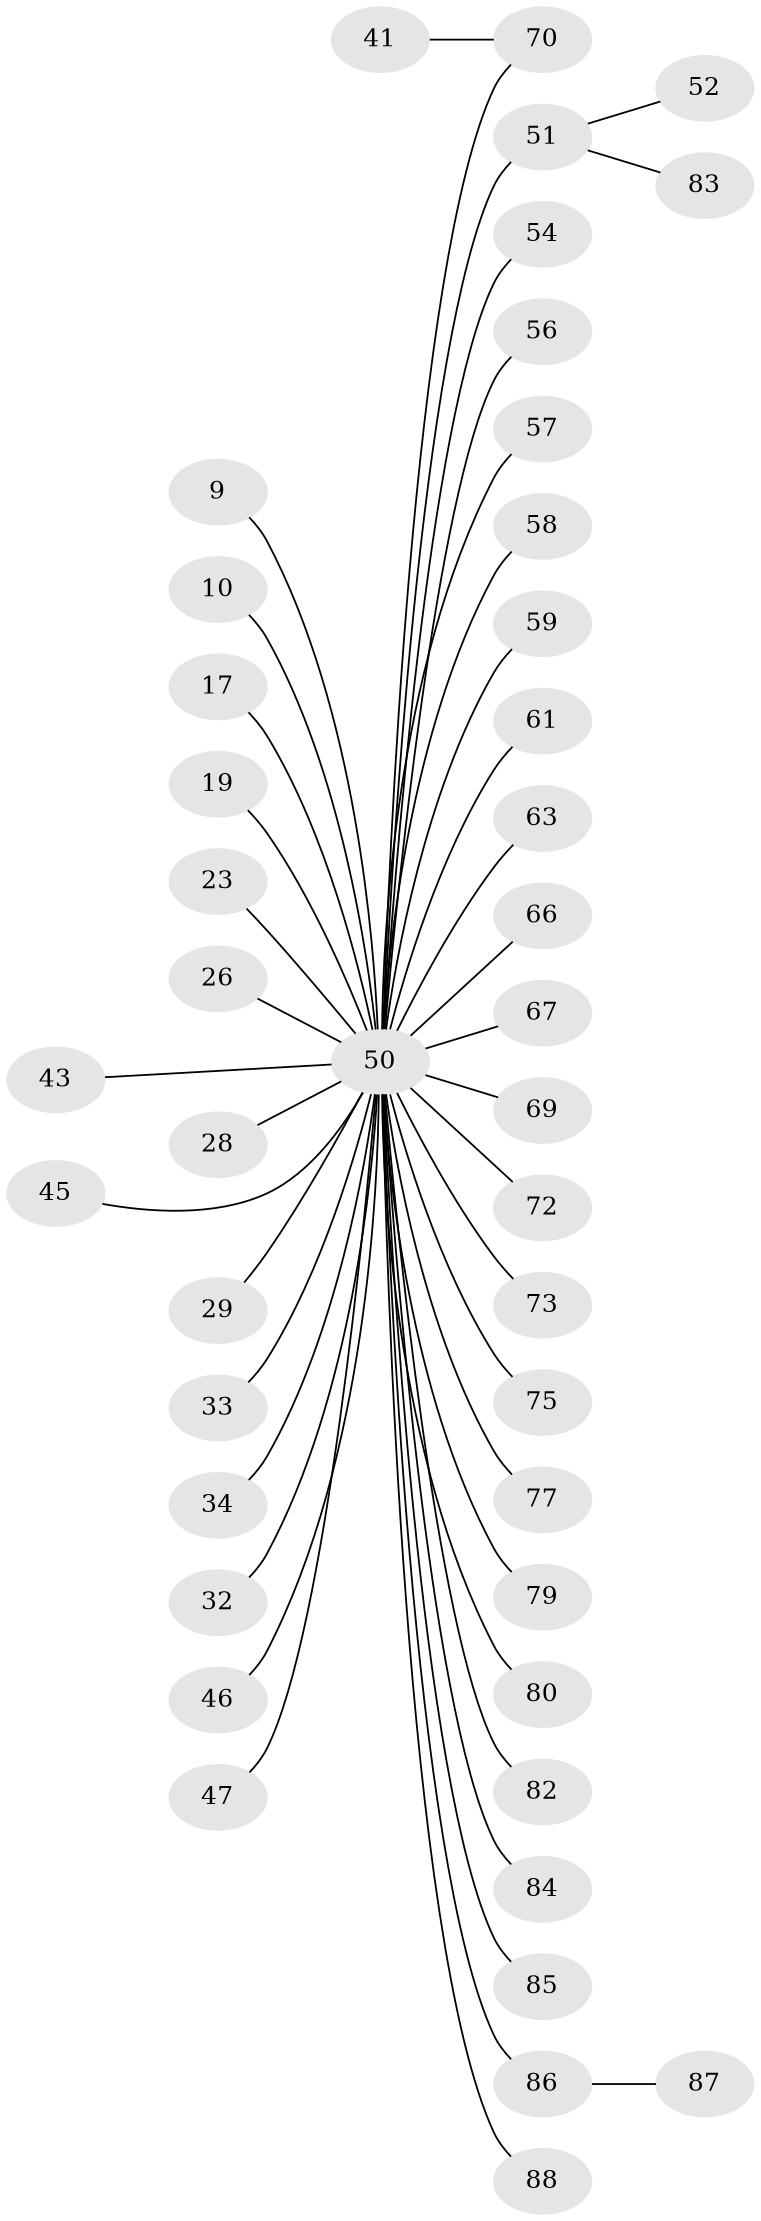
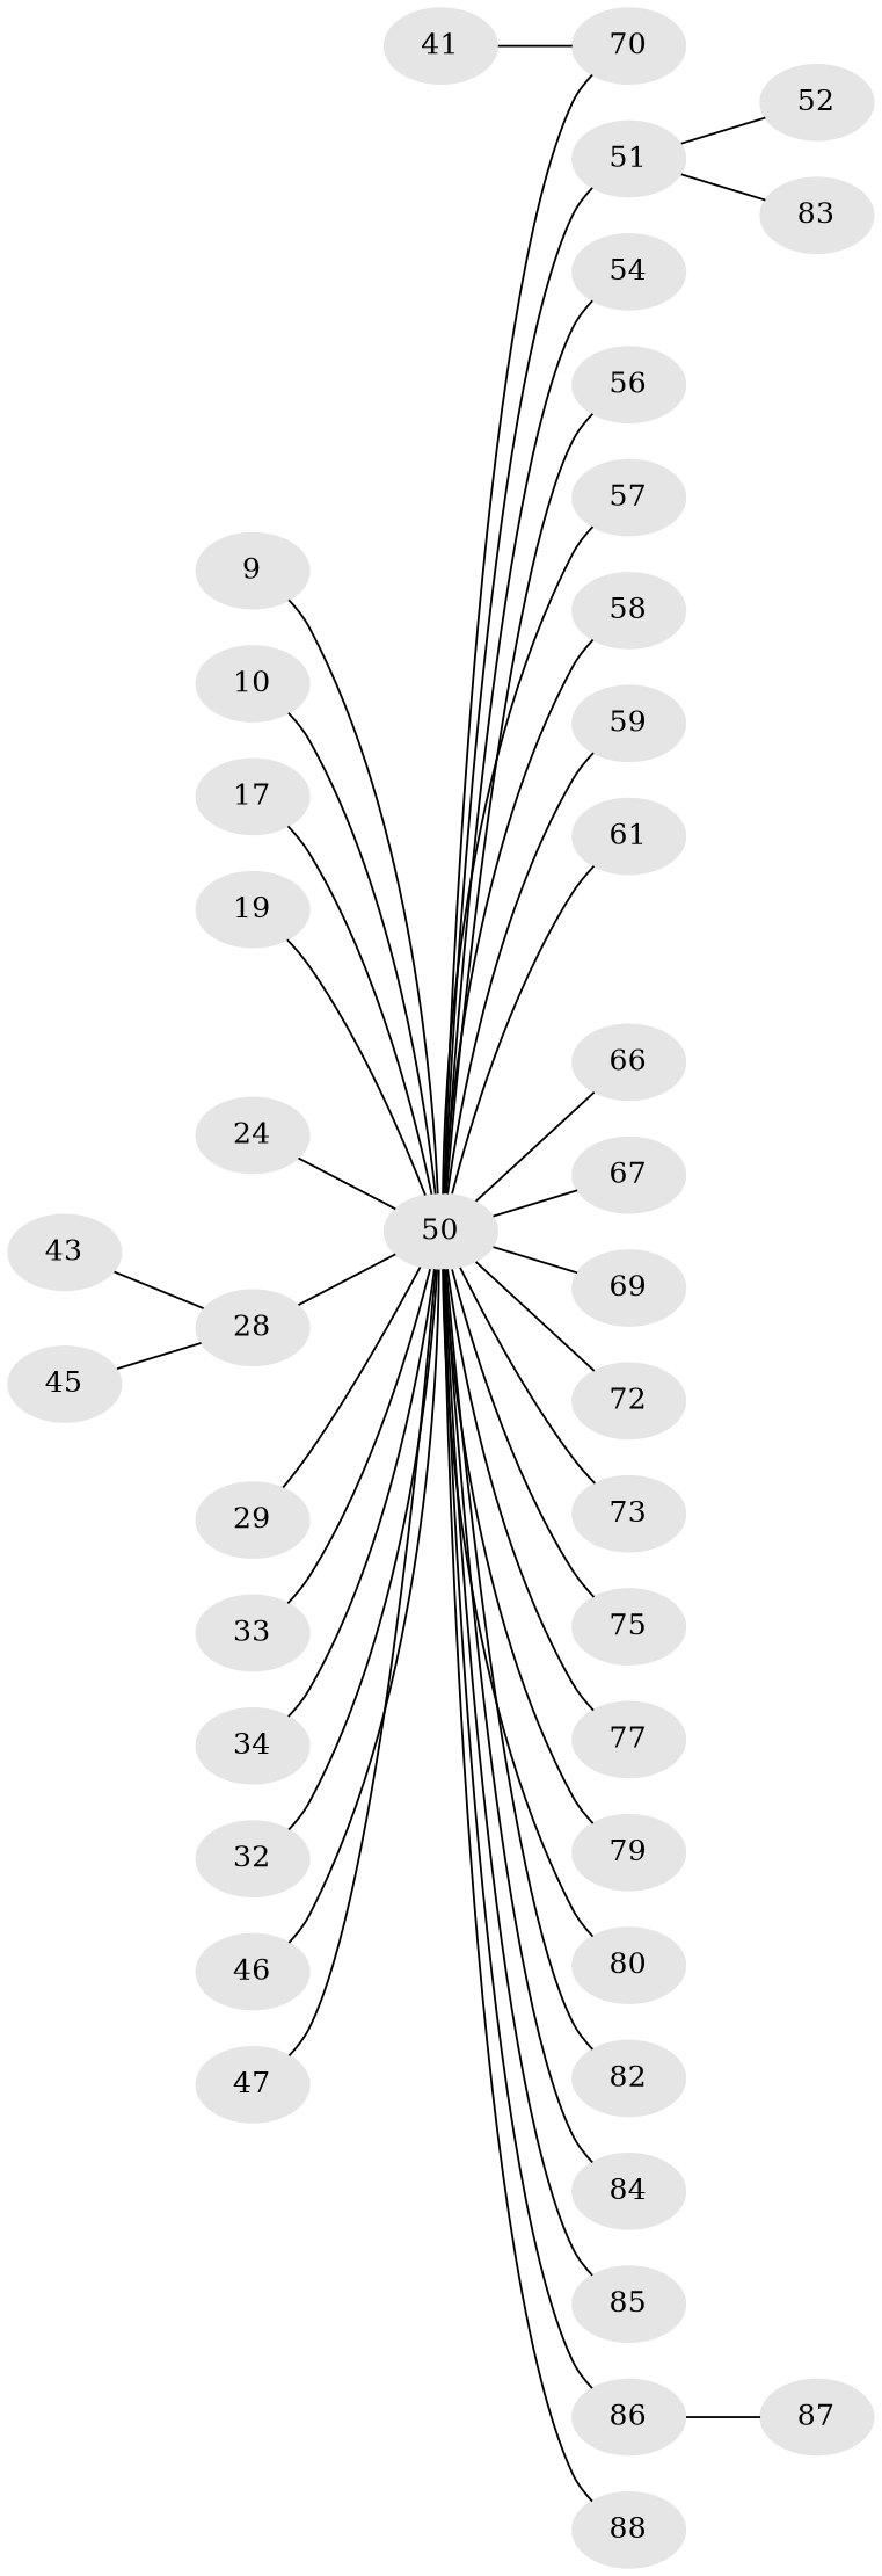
  graph {
    rankdir=LR
    node [color=gray90 style=filled]
    50 [super="+18+2"]
    51 [super="+35"]
    54 [super="+27"]
    56 [super="+6+20"]
    57 [super="+32"]
    58
    59
    61
-   63
    66
    67 [super="+65"]
    69 [super="+39"]
    70 [super="+26+62"]
    72 [super="+64"]
    73
    75 [super="+68"]
    77 [super="+44"]
    79
    80 [super="+53+74+78"]
    82 [super="+42"]
    84 [super="+40"]
    85
    86 [super="+60"]
    88 [super="+81"]
    9
    10
    17
    19
-   23 [super="+21"]
-   24 [super="+5+4" label=26]
+   24 [super="+5+4"]
    28
    29
    33
    34
    n35 [label=32]
    41 [super="+25+37"]
    43
    45
    46
    47
    52
    83
    87
    50 -- 51 [weight=2]
    50 -- 54
    50 -- 56
    50 -- 57
    50 -- 58
    50 -- 59
    50 -- 61
-   50 -- 63
    50 -- 66
    50 -- 67
    50 -- 69
    50 -- 70
    50 -- 72
    50 -- 73
    50 -- 75
    50 -- 77
    50 -- 79
    50 -- 80
    50 -- 82
    50 -- 84
    50 -- 85
    50 -- 86
    50 -- 88
    51 -- 52
    51 -- 83
    86 -- 87
    9 -- 50
    10 -- 50
    17 -- 50
    19 -- 50
-   23 -- 50
    24 -- 50 [weight=3]
    28 -- 50
    29 -- 50
    33 -- 50
    34 -- 50
    n35 -- 50
    41 -- 70
-   43 -- 50
-   45 -- 50
+   43 -- 28
+   45 -- 28
    46 -- 50
    47 -- 50
  }
